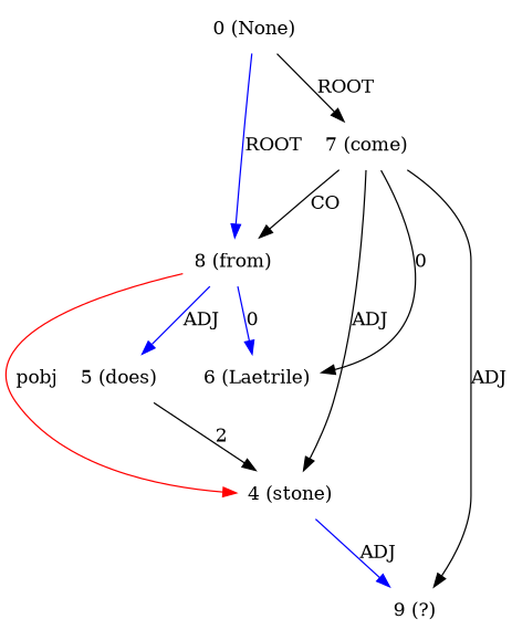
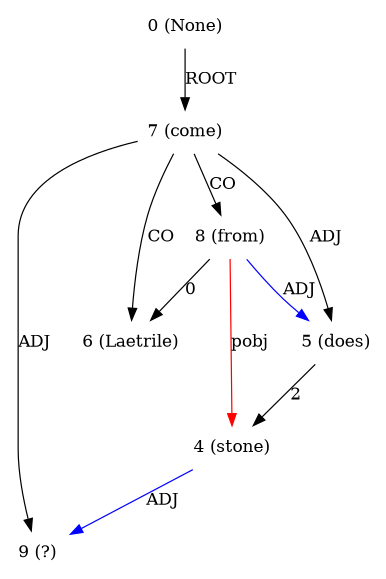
  digraph {
    node [shape=plaintext]
    edge [dir=forward]
    n1 [label="0 (None)"]
    n2 [label="7 (come)"]
    n3 [label="8 (from)"]
    n4 [label="5 (does)"]
    n5 [label="6 (Laetrile)"]
    n6 [label="9 (?)"]
    n7 [label="4 (stone)"]
    n1 -> n2 [label=ROOT]
-   n1 -> n3 [color=blue label=ROOT]
    n2 -> n3 [label=CO]
-   n2 -> n7 [label=ADJ]
-   n2 -> n5 [label=0]
+   n2 -> n4 [label=ADJ]
+   n2 -> n5 [label=CO]
    n2 -> n6 [label=ADJ]
    n3 -> n4 [color=blue label=ADJ]
-   n3 -> n5 [color=blue label=0]
+   n3 -> n5 [color=black label=0]
    n3 -> n7 [color=red label=pobj]
    n4 -> n7 [label=2]
    n7 -> n6 [color=blue label=ADJ]
  }
